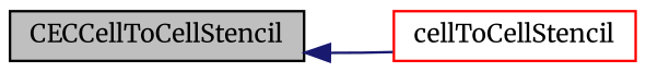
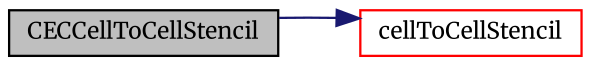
  digraph {
    rankdir=LR
    fontname=Merriweather
    node [fontname=Merriweather fontsize=10 shape=record]
    n1 [color=black fillcolor=grey75 fontcolor=black height=0.2 label=CECCellToCellStencil style=filled width=0.4]
    n2 [color=red height=0.2 label=cellToCellStencil width=0.4]
-   n1 -> n2 [color=midnightblue dir=back fontname=Merriweather fontsize=10 labelfontname=Helvetica labelfontsize=10 style=solid]
+   n2 -> n1 [color=midnightblue dir=back fontname=Merriweather fontsize=10 labelfontname=Helvetica labelfontsize=10 style=solid]
  }
